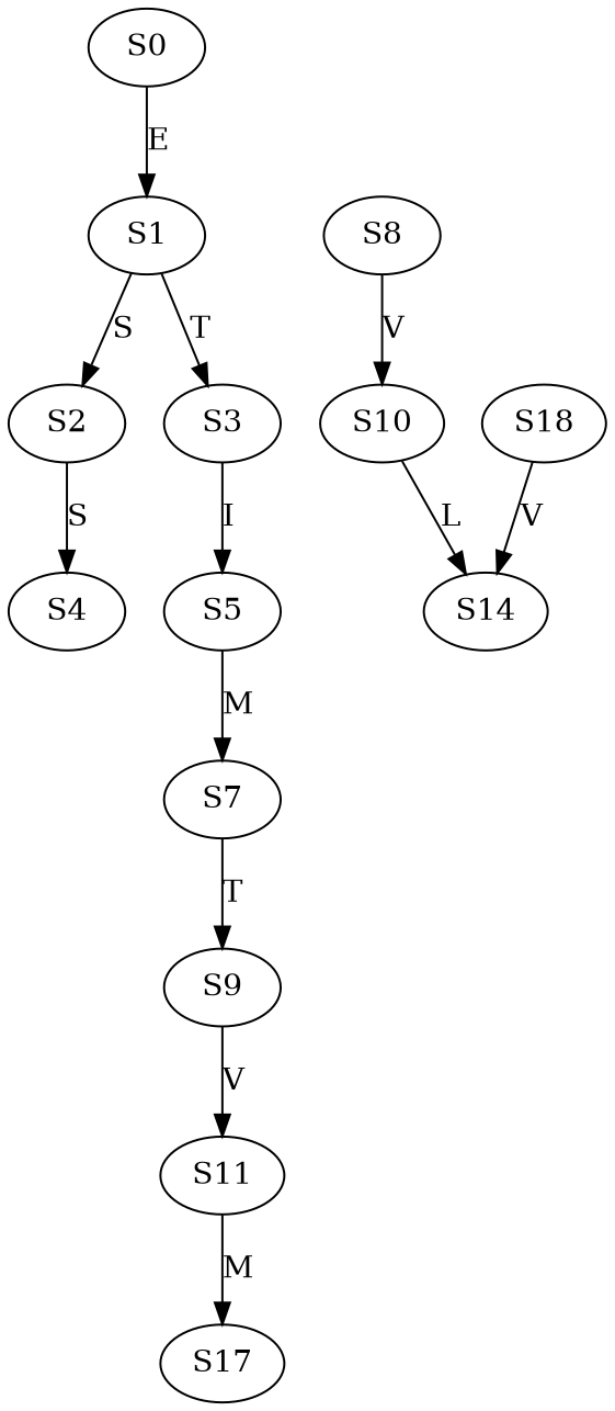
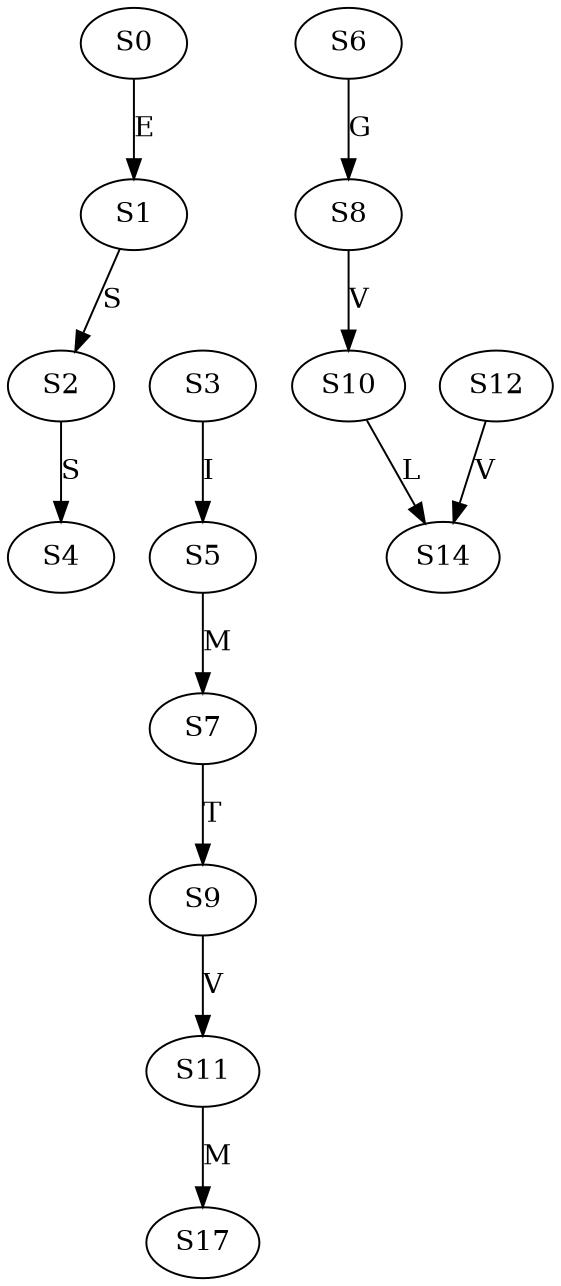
  strict digraph {
    S0
    S1
    S2
    S3
    S4
    S5
    S7
+   S6
    S8
    S9
    S10
    S11
    S14
    n14 [label=S17]
-   S12 [label=S18]
+   S12
    S0 -> S1 [label=E]
    S1 -> S2 [label=S]
-   S1 -> S3 [label=T]
    S2 -> S4 [label=S]
    S3 -> S5 [label=I]
    S5 -> S7 [label=M]
    S7 -> S9 [label=T]
+   S6 -> S8 [label=G]
    S8 -> S10 [label=V]
    S9 -> S11 [label=V]
    S10 -> S14 [label=L]
    S11 -> n14 [label=M]
    S12 -> S14 [label=V]
  }
